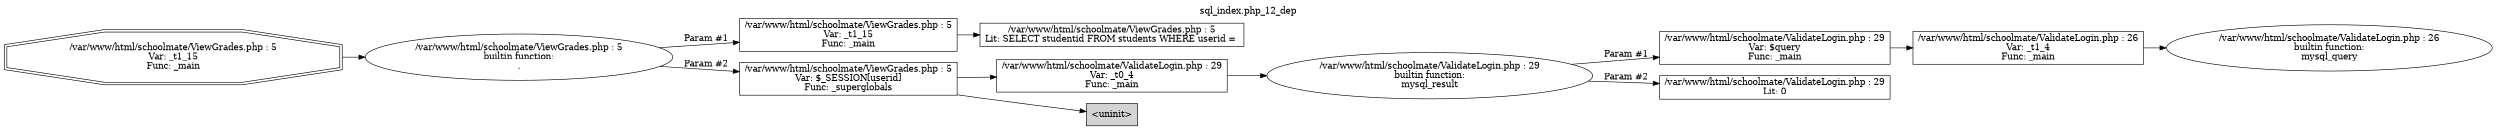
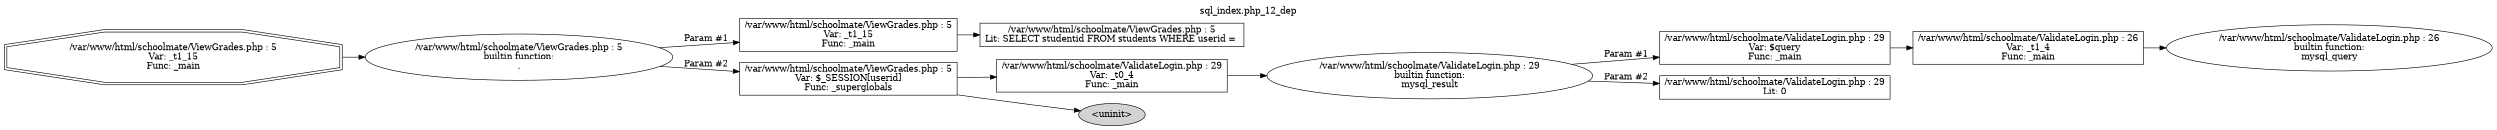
  digraph {
    label="sql_index.php_12_dep"
    labelloc=t
    rankdir=LR
    node [shape=box]
    n1 [label="/var/www/html/schoolmate/ViewGrades.php : 5\nVar: _t1_15\nFunc: _main\n" shape=doubleoctagon]
    n2 [label="/var/www/html/schoolmate/ViewGrades.php : 5\nbuiltin function:\n.\n" shape=ellipse]
    n3 [label="/var/www/html/schoolmate/ViewGrades.php : 5\nVar: _t1_15\nFunc: _main\n"]
    n4 [label="/var/www/html/schoolmate/ViewGrades.php : 5\nVar: $_SESSION[userid]\nFunc: _superglobals\n"]
    n5 [label="/var/www/html/schoolmate/ViewGrades.php : 5\nLit: SELECT studentid FROM students WHERE userid = \n"]
    n6 [label="/var/www/html/schoolmate/ValidateLogin.php : 29\nVar: _t0_4\nFunc: _main\n"]
-   n7 [label="<uninit>" style=filled]
+   n7 [label="<uninit>" shape=ellipse style=filled]
    n8 [label="/var/www/html/schoolmate/ValidateLogin.php : 29\nbuiltin function:\nmysql_result\n" shape=ellipse]
    n9 [label="/var/www/html/schoolmate/ValidateLogin.php : 29\nVar: $query\nFunc: _main\n"]
    n10 [label="/var/www/html/schoolmate/ValidateLogin.php : 29\nLit: 0\n"]
    n11 [label="/var/www/html/schoolmate/ValidateLogin.php : 26\nVar: _t1_4\nFunc: _main\n"]
    n12 [label="/var/www/html/schoolmate/ValidateLogin.php : 26\nbuiltin function:\nmysql_query\n" shape=ellipse]
    n1 -> n2
    n2 -> n3 [label="Param #1"]
    n2 -> n4 [label="Param #2"]
    n3 -> n5
    n4 -> n6
    n4 -> n7
    n6 -> n8
    n8 -> n9 [label="Param #1"]
    n8 -> n10 [label="Param #2"]
    n9 -> n11
    n11 -> n12
  }
